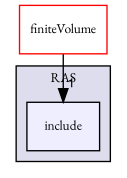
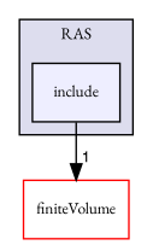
  digraph {
    compound=true
    fontname="EB Garamond"
    node [fontname="EB Garamond" fontsize=10 shape=box]
    n1 [fillcolor="#eeeeff" label=include pencolor=black style=filled]
    n2 [color=red label=finiteVolume]
    subgraph cluster_1 {
      bgcolor="#ddddee"
      fontsize=10
      label=RAS
      pencolor=black
      n1
    }
-   n2 -> n1 [headlabel=1 labeldistance=1.5 labelfontname=FreeSans labelfontsize=10 fontname="EB Garamond"]
+   n1 -> n2 [headlabel=1 labeldistance=1.5 labelfontname=FreeSans labelfontsize=10 fontname="EB Garamond"]
  }
